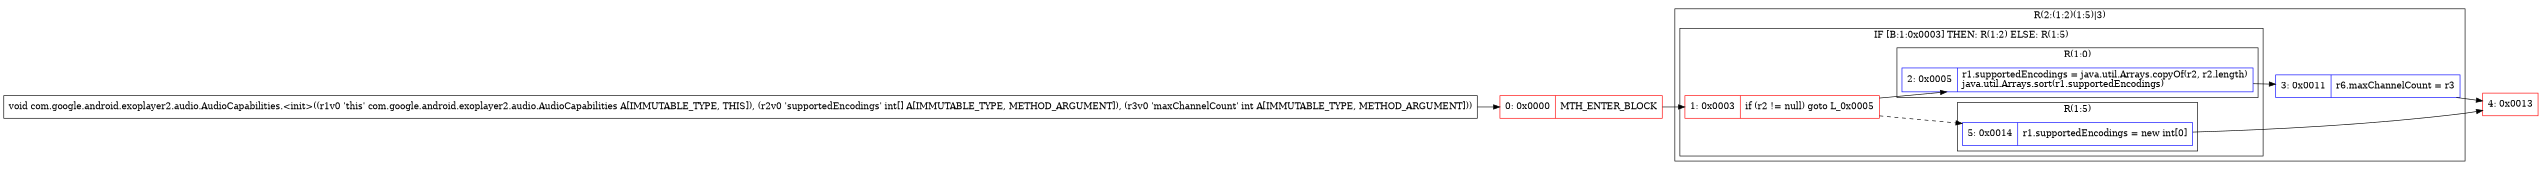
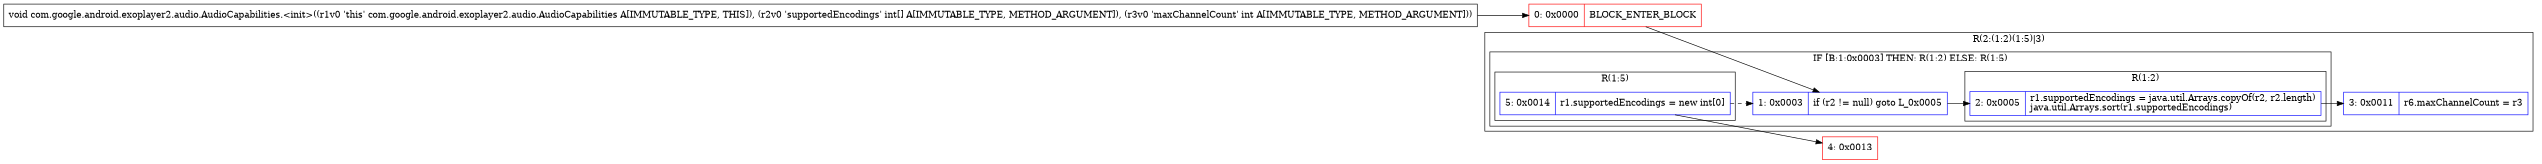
  digraph {
    rankdir=LR
    node [color=blue shape=record]
    n1 [label="{2\:\ 0x0005|r1.supportedEncodings = java.util.Arrays.copyOf(r2, r2.length)\ljava.util.Arrays.sort(r1.supportedEncodings)\l}"]
    n2 [label="{5\:\ 0x0014|r1.supportedEncodings = new int[0]\l}"]
-   n3 [color=red label="{1\:\ 0x0003|if (r2 != null) goto L_0x0005\l}"]
+   n3 [label="{1\:\ 0x0003|if (r2 != null) goto L_0x0005\l}"]
    n4 [label="{3\:\ 0x0011|r6.maxChannelCount = r3\l}"]
    n5 [color=red label="{4\:\ 0x0013}"]
-   n6 [color=red label="{0\:\ 0x0000|MTH_ENTER_BLOCK\l}"]
+   n6 [color=red label="{0\:\ 0x0000|BLOCK_ENTER_BLOCK\l}"]
    n7 [label="{void com.google.android.exoplayer2.audio.AudioCapabilities.\<init\>((r1v0 'this' com.google.android.exoplayer2.audio.AudioCapabilities A[IMMUTABLE_TYPE, THIS]), (r2v0 'supportedEncodings' int[] A[IMMUTABLE_TYPE, METHOD_ARGUMENT]), (r3v0 'maxChannelCount' int A[IMMUTABLE_TYPE, METHOD_ARGUMENT])) }" color=""]
    subgraph cluster_1 {
      label="R(2:(1:2)(1:5)|3)"
      n4
      subgraph cluster_2 {
        label="IF [B:1:0x0003] THEN: R(1:2) ELSE: R(1:5)"
        n3
        subgraph cluster_3 {
-         label="R(1:0)"
+         label="R(1:2)"
          n1
        }
        subgraph cluster_4 {
          label="R(1:5)"
          n2
        }
      }
    }
    n1 -> n4
    n2 -> n5
    n3 -> n1
-   n3 -> n2 [style=dashed]
-   n4 -> n5
+   n2 -> n3 [style=dashed]
    n6 -> n3
    n7 -> n6
  }
